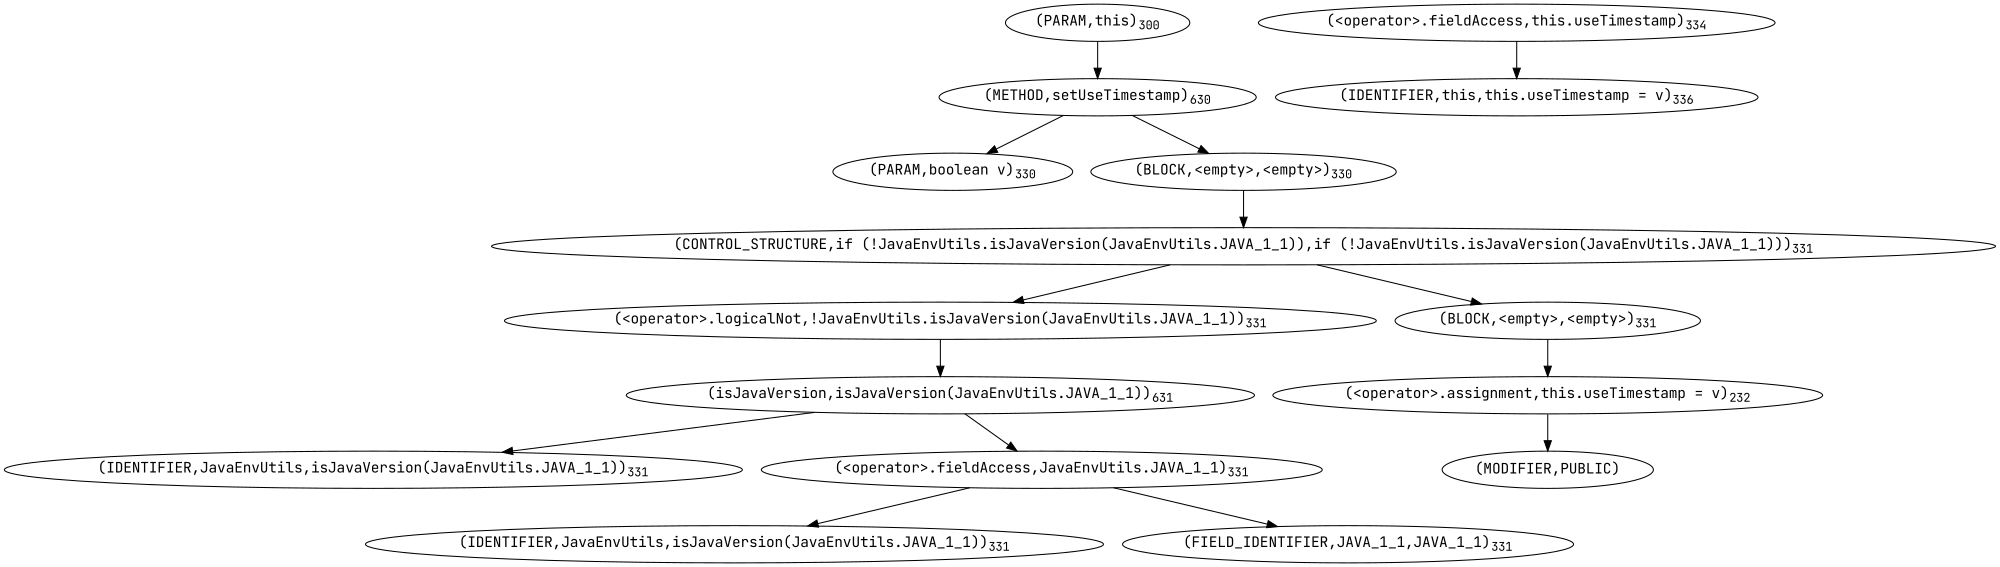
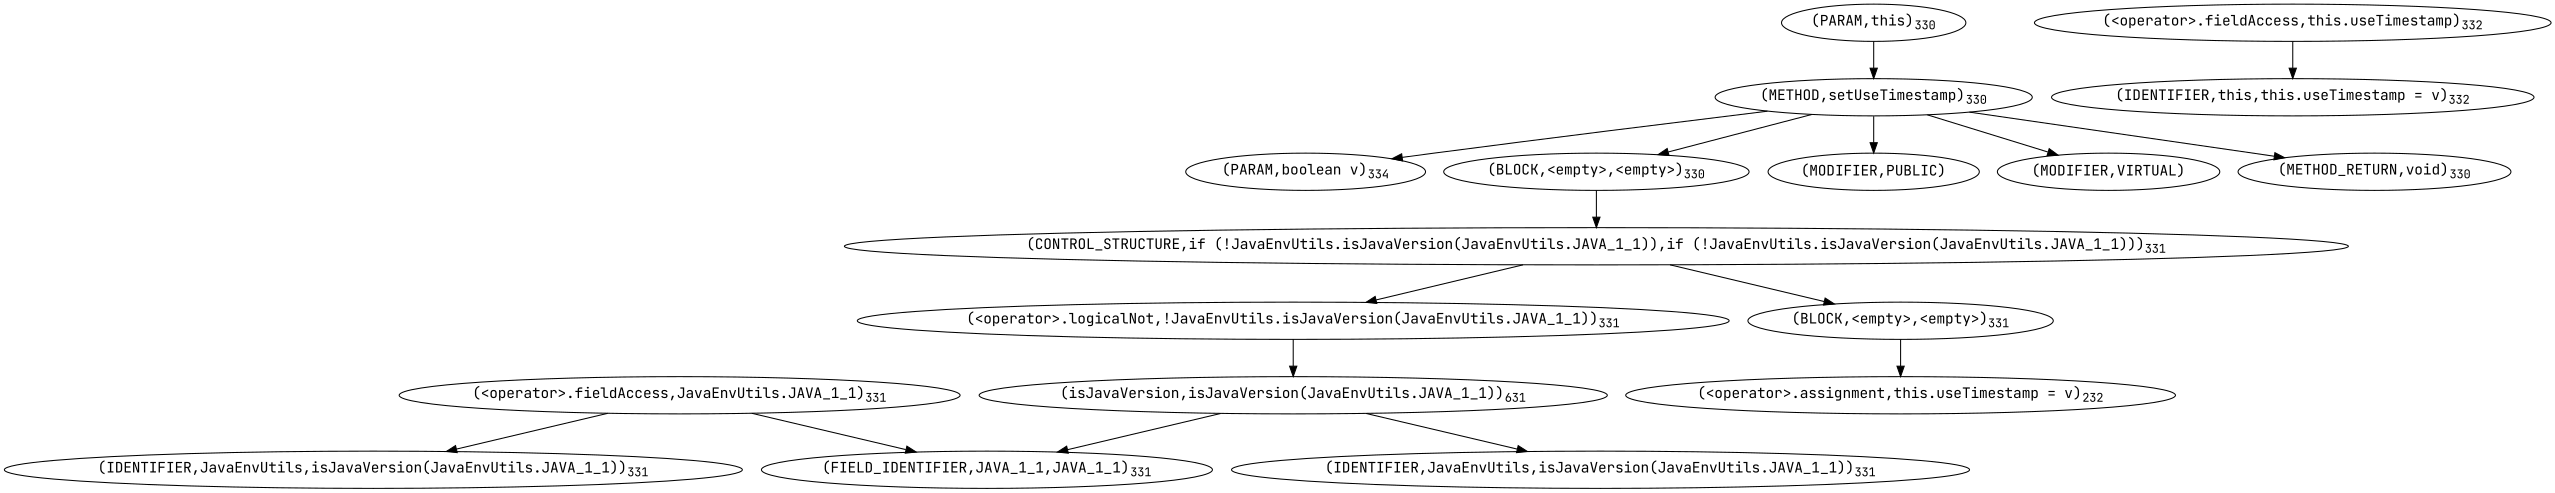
  digraph {
    fontname="JetBrains Mono"
    node [fontname="JetBrains Mono"]
    edge [fontname="JetBrains Mono"]
-   n1 [label=<(METHOD,setUseTimestamp)<SUB>630</SUB>>]
-   n2 [label=<(PARAM,boolean v)<SUB>330</SUB>>]
+   n1 [label=<(METHOD,setUseTimestamp)<SUB>330</SUB>>]
+   n2 [label=<(PARAM,boolean v)<SUB>334</SUB>>]
    n3 [label=<(BLOCK,&lt;empty&gt;,&lt;empty&gt;)<SUB>330</SUB>>]
    n4 [label=<(MODIFIER,PUBLIC)>]
-   n7 [label=<(PARAM,this)<SUB>300</SUB>>]
+   n5 [label=<(MODIFIER,VIRTUAL)>]
+   n6 [label=<(METHOD_RETURN,void)<SUB>330</SUB>>]
+   n7 [label=<(PARAM,this)<SUB>330</SUB>>]
    n8 [label=<(CONTROL_STRUCTURE,if (!JavaEnvUtils.isJavaVersion(JavaEnvUtils.JAVA_1_1)),if (!JavaEnvUtils.isJavaVersion(JavaEnvUtils.JAVA_1_1)))<SUB>331</SUB>>]
    n9 [label=<(&lt;operator&gt;.logicalNot,!JavaEnvUtils.isJavaVersion(JavaEnvUtils.JAVA_1_1))<SUB>331</SUB>>]
    n10 [label=<(BLOCK,&lt;empty&gt;,&lt;empty&gt;)<SUB>331</SUB>>]
    n11 [label=<(isJavaVersion,isJavaVersion(JavaEnvUtils.JAVA_1_1))<SUB>631</SUB>>]
    n12 [label=<(&lt;operator&gt;.assignment,this.useTimestamp = v)<SUB>232</SUB>>]
    n13 [label=<(IDENTIFIER,JavaEnvUtils,isJavaVersion(JavaEnvUtils.JAVA_1_1))<SUB>331</SUB>>]
    n14 [label=<(&lt;operator&gt;.fieldAccess,JavaEnvUtils.JAVA_1_1)<SUB>331</SUB>>]
    n15 [label=<(IDENTIFIER,JavaEnvUtils,isJavaVersion(JavaEnvUtils.JAVA_1_1))<SUB>331</SUB>>]
    n16 [label=<(FIELD_IDENTIFIER,JAVA_1_1,JAVA_1_1)<SUB>331</SUB>>]
-   n17 [label=<(&lt;operator&gt;.fieldAccess,this.useTimestamp)<SUB>334</SUB>>]
-   n18 [label=<(IDENTIFIER,this,this.useTimestamp = v)<SUB>336</SUB>>]
+   n17 [label=<(&lt;operator&gt;.fieldAccess,this.useTimestamp)<SUB>332</SUB>>]
+   n18 [label=<(IDENTIFIER,this,this.useTimestamp = v)<SUB>332</SUB>>]
    n1 -> n2
    n1 -> n3
-   n12 -> n4
+   n1 -> n4
+   n1 -> n5
+   n1 -> n6
    n3 -> n8
    n7 -> n1
    n8 -> n9
    n8 -> n10
    n9 -> n11
    n10 -> n12
    n11 -> n13
-   n11 -> n14
+   n11 -> n16
    n14 -> n15
    n14 -> n16
    n17 -> n18
  }
